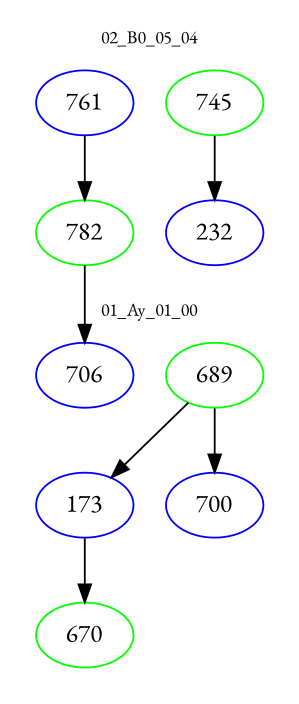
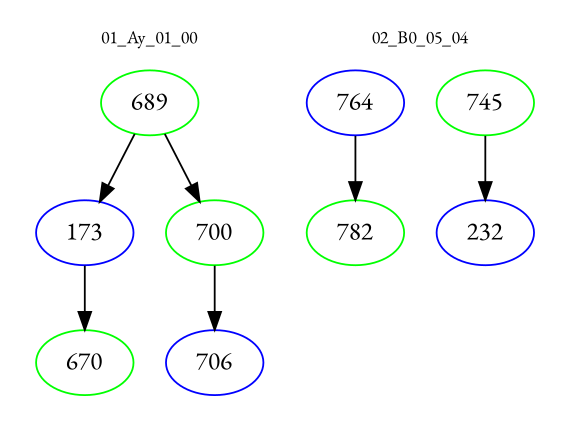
  digraph {
    fontname="EB Garamond"
    node [color=green fontname="EB Garamond"]
    edge [color=black fontname="EB Garamond"]
    n1 [label=689]
    n2 [color=blue label=173]
-   n3 [color=blue label=700]
+   n3 [label=700]
    n4 [label=670]
    n5 [color=blue label=706]
    n6 [label=745]
-   n7 [color=blue label=761]
+   n7 [color=blue label=764]
    n8 [color=blue label=232]
    n9 [label=782]
    subgraph cluster_1 {
      color=white
      fontsize=10
      label="01_Ay_01_00"
      n1
      n2
      n3
      n4
      n5
    }
    subgraph cluster_2 {
      color=white
      fontsize=10
      label="02_B0_05_04"
      n6
      n7
      n8
      n9
    }
    n1 -> n2
    n1 -> n3
    n2 -> n4
-   n9 -> n5
+   n3 -> n5
    n6 -> n8
    n7 -> n9
  }
